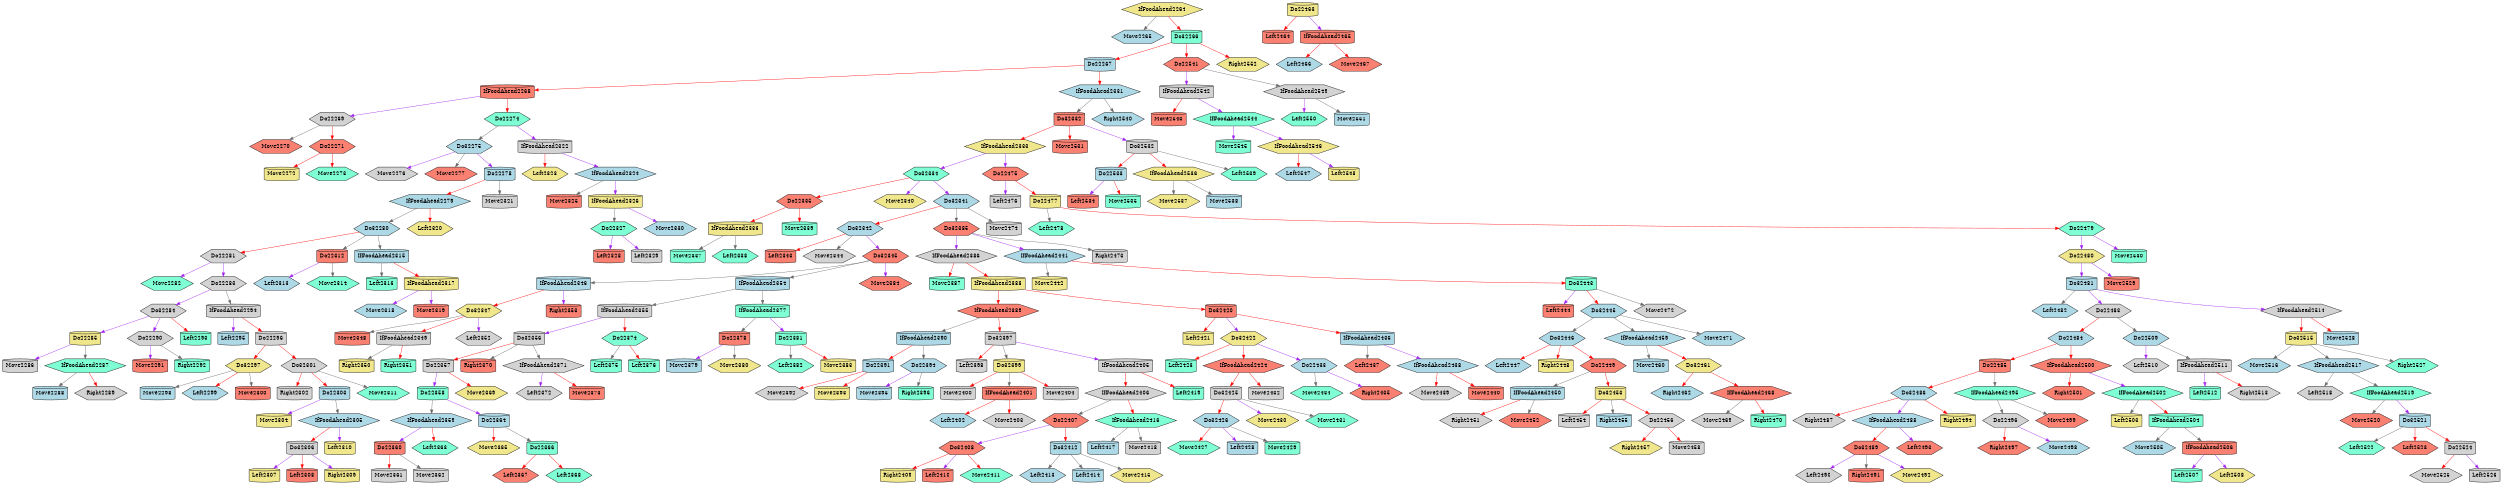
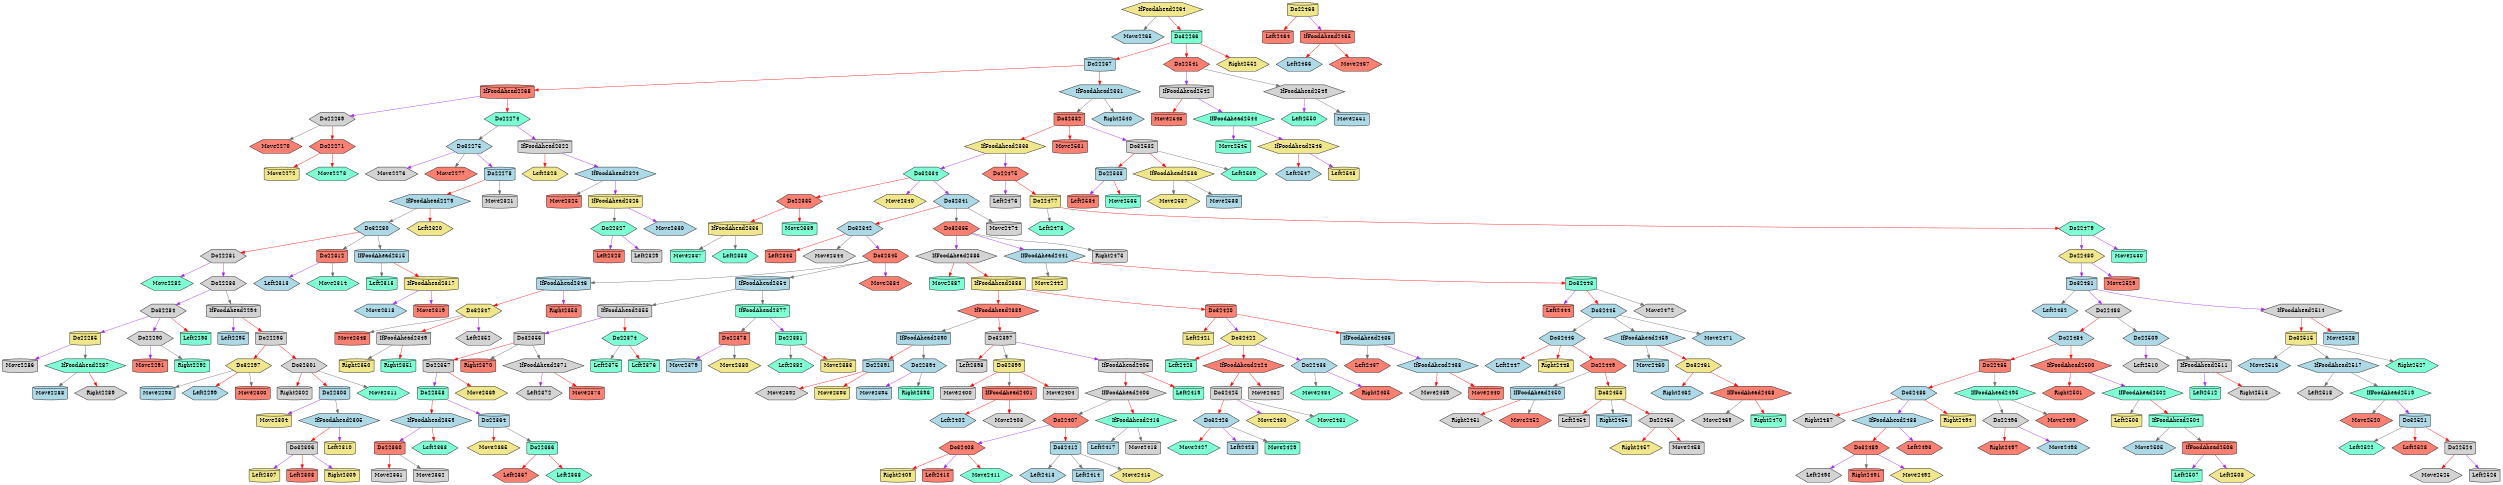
  digraph {
    node [fillcolor=lightblue shape=hexagon style=filled]
    edge [color=red]
    IfFoodAhead2264 [fillcolor=khaki]
    Move2265
    Do32266 [fillcolor=aquamarine shape=cylinder]
    Do22267 [shape=cylinder]
    Do22541 [fillcolor=salmon]
    Right2552 [fillcolor=khaki]
    Do22269 [fillcolor=lightgrey]
    Move2270 [fillcolor=salmon]
    Do22271 [fillcolor=salmon]
    Move2272 [fillcolor=khaki shape=cylinder]
    Move2273 [fillcolor=aquamarine]
    IfFoodAhead2268 [fillcolor=salmon shape=cylinder]
    Do22274 [fillcolor=aquamarine]
    Do32275
    IfFoodAhead2322 [fillcolor=lightgrey shape=cylinder]
    Move2276 [fillcolor=lightgrey]
    Move2277 [fillcolor=salmon]
    Do22278 [shape=cylinder]
    IfFoodAhead2279
    Move2321 [fillcolor=lightgrey shape=cylinder]
    Do22281 [fillcolor=lightgrey]
    Move2282 [fillcolor=aquamarine]
    Do22283 [fillcolor=lightgrey]
    Do32284 [fillcolor=lightgrey]
    IfFoodAhead2294 [fillcolor=lightgrey shape=cylinder]
    Do22285 [fillcolor=khaki shape=cylinder]
    Move2286 [fillcolor=lightgrey shape=cylinder]
    IfFoodAhead2287 [fillcolor=aquamarine]
    Move2288 [shape=cylinder]
    Right2289 [fillcolor=lightgrey]
    Do22290 [fillcolor=lightgrey]
    Left2293 [fillcolor=aquamarine shape=cylinder]
    Move2291 [fillcolor=salmon shape=cylinder]
    Right2292 [fillcolor=aquamarine shape=cylinder]
    Left2295 [shape=cylinder]
    Do22296 [fillcolor=lightgrey shape=cylinder]
    Do32297 [fillcolor=khaki]
    Do32301 [fillcolor=lightgrey]
    Move2298 [shape=cylinder]
    Left2299
    Move2300 [fillcolor=salmon shape=cylinder]
    Right2302 [fillcolor=lightgrey shape=cylinder]
    Do22303 [shape=cylinder]
    Move2311 [fillcolor=aquamarine]
    Move2304 [fillcolor=khaki shape=cylinder]
    IfFoodAhead2305
    Do32306 [fillcolor=lightgrey shape=cylinder]
    Left2310 [fillcolor=khaki shape=cylinder]
    Left2307 [fillcolor=khaki shape=cylinder]
    Left2308 [fillcolor=salmon shape=cylinder]
    Right2309 [fillcolor=khaki shape=cylinder]
    Do32280
    Do22312 [fillcolor=salmon shape=cylinder]
    IfFoodAhead2315 [shape=cylinder]
    Left2313
    Move2314 [fillcolor=aquamarine]
    Left2316 [fillcolor=aquamarine shape=cylinder]
    IfFoodAhead2317 [fillcolor=khaki shape=cylinder]
    Move2318
    Move2319 [fillcolor=salmon shape=cylinder]
    Left2320 [fillcolor=khaki]
    Left2323 [fillcolor=khaki]
    IfFoodAhead2324
    Move2325 [fillcolor=salmon shape=cylinder]
    IfFoodAhead2326 [fillcolor=khaki shape=cylinder]
    Do22327 [fillcolor=aquamarine]
    Move2330
    Left2328 [fillcolor=salmon shape=cylinder]
    Left2329 [fillcolor=lightgrey shape=cylinder]
    IfFoodAhead2331
    Do32332 [fillcolor=salmon shape=cylinder]
    Right2540
    IfFoodAhead2336 [fillcolor=khaki shape=cylinder]
    Move2337 [fillcolor=aquamarine shape=cylinder]
    Left2338 [fillcolor=aquamarine]
    Do22335 [fillcolor=salmon]
    Move2339 [fillcolor=aquamarine shape=cylinder]
    Do32334 [fillcolor=aquamarine]
    Move2340 [fillcolor=khaki]
    Do32341
    Do32342
    Do32385 [fillcolor=salmon]
    Move2474 [fillcolor=lightgrey shape=cylinder]
    Left2343 [fillcolor=salmon shape=cylinder]
    Move2344 [fillcolor=lightgrey]
    Do32345 [fillcolor=salmon]
    IfFoodAhead2346 [shape=cylinder]
    IfFoodAhead2354 [shape=cylinder]
    Move2384 [fillcolor=salmon]
    Do32347 [fillcolor=khaki]
    Move2348 [fillcolor=salmon shape=cylinder]
    IfFoodAhead2349 [fillcolor=lightgrey shape=cylinder]
    Left2352 [fillcolor=lightgrey]
    Right2350 [fillcolor=khaki shape=cylinder]
    Right2351 [fillcolor=aquamarine shape=cylinder]
    Right2353 [fillcolor=salmon shape=cylinder]
    IfFoodAhead2355 [fillcolor=lightgrey shape=cylinder]
    IfFoodAhead2377 [fillcolor=aquamarine shape=cylinder]
    Do22360 [fillcolor=salmon shape=cylinder]
    Move2361 [fillcolor=lightgrey shape=cylinder]
    Move2362 [fillcolor=lightgrey shape=cylinder]
    IfFoodAhead2359
    Left2363 [fillcolor=aquamarine]
    Do22358 [fillcolor=aquamarine shape=cylinder]
    Do22364 [shape=cylinder]
    Move2365 [fillcolor=khaki]
    Do22366 [fillcolor=aquamarine shape=cylinder]
    Left2367 [fillcolor=salmon]
    Left2368 [fillcolor=aquamarine]
    Do22357 [fillcolor=lightgrey shape=cylinder]
    Move2369 [fillcolor=khaki]
    Do32356 [fillcolor=lightgrey shape=cylinder]
    Right2370 [fillcolor=salmon shape=cylinder]
    IfFoodAhead2371 [fillcolor=lightgrey]
    Left2372 [fillcolor=lightgrey]
    Move2373 [fillcolor=salmon shape=cylinder]
    Do22374 [fillcolor=aquamarine]
    Left2375 [fillcolor=aquamarine shape=cylinder]
    Left2376 [fillcolor=aquamarine shape=cylinder]
    Do22378 [fillcolor=salmon shape=cylinder]
    Do22381 [fillcolor=aquamarine shape=cylinder]
    Move2379 [shape=cylinder]
    Move2380 [fillcolor=khaki]
    Left2382 [fillcolor=aquamarine]
    Move2383 [fillcolor=khaki shape=cylinder]
    IfFoodAhead2386 [fillcolor=lightgrey]
    IfFoodAhead2441
    Right2473 [fillcolor=lightgrey shape=cylinder]
    Move2387 [fillcolor=aquamarine shape=cylinder]
    IfFoodAhead2388 [fillcolor=khaki shape=cylinder]
    IfFoodAhead2389 [fillcolor=salmon]
    Do32420 [fillcolor=salmon shape=cylinder]
    Do22391 [shape=cylinder]
    Move2392 [fillcolor=lightgrey]
    Move2393 [fillcolor=khaki shape=cylinder]
    IfFoodAhead2390 [shape=cylinder]
    Do22394
    Move2395 [shape=cylinder]
    Right2396 [fillcolor=aquamarine shape=cylinder]
    Do32397 [fillcolor=lightgrey shape=cylinder]
    Left2398 [fillcolor=lightgrey shape=cylinder]
    Do32399 [fillcolor=khaki shape=cylinder]
    IfFoodAhead2405 [fillcolor=lightgrey shape=cylinder]
    Move2400 [fillcolor=lightgrey shape=cylinder]
    IfFoodAhead2401 [fillcolor=salmon shape=cylinder]
    Move2404 [fillcolor=lightgrey shape=cylinder]
    IfFoodAhead2406 [fillcolor=lightgrey]
    Left2419 [fillcolor=aquamarine shape=cylinder]
    Left2402
    Move2403 [fillcolor=lightgrey]
    Do32408 [fillcolor=salmon]
    Right2409 [fillcolor=khaki shape=cylinder]
    Left2410 [fillcolor=salmon shape=cylinder]
    Move2411 [fillcolor=aquamarine]
    Do22407 [fillcolor=salmon]
    Do32412 [shape=cylinder]
    Left2413
    Left2414 [shape=cylinder]
    Move2415 [fillcolor=khaki]
    IfFoodAhead2416 [fillcolor=aquamarine]
    Left2417 [shape=cylinder]
    Move2418 [fillcolor=lightgrey shape=cylinder]
    Left2421 [fillcolor=khaki shape=cylinder]
    Do32422 [fillcolor=khaki]
    IfFoodAhead2436 [shape=cylinder]
    Left2423 [fillcolor=aquamarine shape=cylinder]
    IfFoodAhead2424 [fillcolor=salmon]
    Do22433
    Left2437 [fillcolor=salmon]
    IfFoodAhead2438
    Do32425 [fillcolor=lightgrey shape=cylinder]
    Move2432 [fillcolor=lightgrey shape=cylinder]
    Move2434 [fillcolor=aquamarine]
    Right2435 [fillcolor=salmon]
    Move2427 [fillcolor=aquamarine]
    Do32426
    Left2428 [shape=cylinder]
    Move2429 [fillcolor=aquamarine shape=cylinder]
    Move2430 [fillcolor=khaki]
    Move2431 [fillcolor=aquamarine]
    Move2439 [fillcolor=lightgrey]
    Move2440 [fillcolor=salmon shape=cylinder]
    Move2442 [fillcolor=khaki shape=cylinder]
    Do32443 [fillcolor=aquamarine shape=cylinder]
    Left2444 [fillcolor=salmon shape=cylinder]
    Do32445
    Move2472 [fillcolor=lightgrey]
    Do32446
    IfFoodAhead2459
    Move2471
    Left2447
    Right2448 [fillcolor=khaki shape=cylinder]
    Do22449 [fillcolor=salmon]
    IfFoodAhead2450 [shape=cylinder]
    Do32453 [fillcolor=khaki shape=cylinder]
    Right2451 [fillcolor=lightgrey]
    Move2452 [fillcolor=salmon]
    Left2454 [fillcolor=lightgrey shape=cylinder]
    Right2455 [shape=cylinder]
    Do22456 [fillcolor=lightgrey]
    Right2457 [fillcolor=khaki]
    Move2458 [fillcolor=lightgrey shape=cylinder]
    Move2460 [shape=cylinder]
    Do32461 [fillcolor=khaki]
    Right2462
    IfFoodAhead2468 [fillcolor=salmon]
    Do22463 [fillcolor=khaki shape=cylinder]
    Left2464 [fillcolor=salmon shape=cylinder]
    IfFoodAhead2465 [fillcolor=salmon shape=cylinder]
    Move2469 [fillcolor=lightgrey]
    Right2470 [fillcolor=aquamarine shape=cylinder]
    Left2466
    Move2467 [fillcolor=salmon]
    IfFoodAhead2333 [fillcolor=khaki]
    Do22475 [fillcolor=salmon]
    Left2476 [fillcolor=lightgrey shape=cylinder]
    Do22477 [fillcolor=khaki shape=cylinder]
    Left2478 [fillcolor=aquamarine]
    Do22479 [fillcolor=aquamarine]
    Do22480 [fillcolor=khaki]
    Move2530 [fillcolor=aquamarine shape=cylinder]
    Do32481 [shape=cylinder]
    Left2482
    Do22483 [fillcolor=lightgrey]
    IfFoodAhead2514 [fillcolor=lightgrey]
    Do22484
    Do22509
    Do32515 [fillcolor=khaki shape=cylinder]
    Move2528 [shape=cylinder]
    Right2487 [fillcolor=lightgrey]
    Do32486
    IfFoodAhead2488
    Right2494 [fillcolor=khaki shape=cylinder]
    Do32489 [fillcolor=salmon]
    Left2493 [fillcolor=salmon]
    Left2490 [fillcolor=lightgrey]
    Right2491 [fillcolor=salmon shape=cylinder]
    Move2492 [fillcolor=khaki]
    Do22485 [fillcolor=salmon shape=cylinder]
    IfFoodAhead2495 [fillcolor=aquamarine]
    Do22496 [fillcolor=lightgrey]
    Move2499 [fillcolor=salmon]
    Right2497 [fillcolor=salmon]
    Move2498
    IfFoodAhead2500 [fillcolor=salmon]
    Right2501 [fillcolor=salmon]
    IfFoodAhead2502 [fillcolor=aquamarine]
    Left2503 [fillcolor=khaki shape=cylinder]
    IfFoodAhead2504 [fillcolor=aquamarine shape=cylinder]
    Move2505
    IfFoodAhead2506 [fillcolor=salmon shape=cylinder]
    Left2507 [fillcolor=aquamarine shape=cylinder]
    Left2508 [fillcolor=khaki]
    Left2510 [fillcolor=lightgrey]
    IfFoodAhead2511 [fillcolor=lightgrey shape=cylinder]
    Left2512 [fillcolor=aquamarine shape=cylinder]
    Right2513 [fillcolor=lightgrey]
    Move2516
    IfFoodAhead2517
    Right2527 [fillcolor=aquamarine]
    Left2518 [fillcolor=lightgrey]
    IfFoodAhead2519 [fillcolor=aquamarine]
    Move2520 [fillcolor=salmon]
    Do32521 [shape=cylinder]
    Left2522 [fillcolor=aquamarine]
    Left2523 [fillcolor=salmon]
    Do22524 [fillcolor=lightgrey shape=cylinder]
    Move2525 [fillcolor=lightgrey]
    Left2526 [fillcolor=lightgrey shape=cylinder]
    Move2529 [fillcolor=salmon shape=cylinder]
    Move2531 [fillcolor=salmon shape=cylinder]
    Do32532 [fillcolor=lightgrey shape=cylinder]
    Do22533 [shape=cylinder]
    IfFoodAhead2536 [fillcolor=khaki]
    Left2539 [fillcolor=aquamarine]
    Left2534 [fillcolor=salmon shape=cylinder]
    Move2535 [fillcolor=aquamarine shape=cylinder]
    Move2537 [fillcolor=khaki]
    Move2538 [shape=cylinder]
    IfFoodAhead2542 [fillcolor=lightgrey shape=cylinder]
    IfFoodAhead2549 [fillcolor=lightgrey]
    Move2543 [fillcolor=salmon shape=cylinder]
    IfFoodAhead2544 [fillcolor=aquamarine]
    Move2545 [fillcolor=aquamarine shape=cylinder]
    IfFoodAhead2546 [fillcolor=khaki]
    Left2547
    Left2548 [fillcolor=khaki shape=cylinder]
    Left2550 [fillcolor=aquamarine]
    Move2551 [shape=cylinder]
    IfFoodAhead2264 -> Move2265 [color=gray40]
    IfFoodAhead2264 -> Do32266
    Do32266 -> Do22267
    Do32266 -> Do22541
    Do32266 -> Right2552
    Do22267 -> IfFoodAhead2268
    Do22267 -> IfFoodAhead2331
    Do22541 -> IfFoodAhead2542 [color=purple]
    Do22541 -> IfFoodAhead2549 [color=gray40]
    Do22269 -> Move2270 [color=gray40]
    Do22269 -> Do22271
    Do22271 -> Move2272
    Do22271 -> Move2273
    IfFoodAhead2268 -> Do22269 [color=purple]
    IfFoodAhead2268 -> Do22274
    Do22274 -> Do32275 [color=gray40]
    Do22274 -> IfFoodAhead2322 [color=purple]
    Do32275 -> Move2276 [color=purple]
    Do32275 -> Move2277 [color=gray40]
    Do32275 -> Do22278 [color=purple]
    IfFoodAhead2322 -> Left2323
    IfFoodAhead2322 -> IfFoodAhead2324 [color=purple]
    Do22278 -> IfFoodAhead2279
    Do22278 -> Move2321 [color=gray40]
    IfFoodAhead2279 -> Do32280 [color=gray40]
    IfFoodAhead2279 -> Left2320
    Do22281 -> Move2282 [color=purple]
    Do22281 -> Do22283 [color=purple]
    Do22283 -> Do32284 [color=purple]
    Do22283 -> IfFoodAhead2294 [color=gray40]
    Do32284 -> Do22285 [color=purple]
    Do32284 -> Do22290 [color=purple]
    Do32284 -> Left2293
    IfFoodAhead2294 -> Left2295 [color=purple]
    IfFoodAhead2294 -> Do22296
    Do22285 -> Move2286 [color=purple]
    Do22285 -> IfFoodAhead2287 [color=gray40]
    IfFoodAhead2287 -> Move2288 [color=gray40]
    IfFoodAhead2287 -> Right2289
    Do22290 -> Move2291 [color=purple]
    Do22290 -> Right2292 [color=gray40]
    Do22296 -> Do32297
    Do22296 -> Do32301
    Do32297 -> Move2298 [color=gray40]
    Do32297 -> Left2299
    Do32297 -> Move2300 [color=gray40]
    Do32301 -> Right2302
    Do32301 -> Do22303
    Do32301 -> Move2311 [color=gray40]
    Do22303 -> Move2304 [color=purple]
    Do22303 -> IfFoodAhead2305 [color=gray40]
    IfFoodAhead2305 -> Do32306
    IfFoodAhead2305 -> Left2310 [color=purple]
    Do32306 -> Left2307 [color=purple]
    Do32306 -> Left2308
    Do32306 -> Right2309 [color=purple]
    Do32280 -> Do22281
    Do32280 -> Do22312 [color=gray40]
    Do32280 -> IfFoodAhead2315 [color=gray40]
    Do22312 -> Left2313 [color=purple]
    Do22312 -> Move2314 [color=gray40]
    IfFoodAhead2315 -> Left2316 [color=gray40]
    IfFoodAhead2315 -> IfFoodAhead2317
    IfFoodAhead2317 -> Move2318 [color=purple]
    IfFoodAhead2317 -> Move2319 [color=purple]
    IfFoodAhead2324 -> Move2325 [color=gray40]
    IfFoodAhead2324 -> IfFoodAhead2326 [color=purple]
    IfFoodAhead2326 -> Do22327 [color=gray40]
    IfFoodAhead2326 -> Move2330 [color=purple]
    Do22327 -> Left2328 [color=purple]
    Do22327 -> Left2329 [color=purple]
    IfFoodAhead2331 -> Do32332 [color=gray40]
    IfFoodAhead2331 -> Right2540 [color=gray40]
    Do32332 -> IfFoodAhead2333
    Do32332 -> Move2531
    Do32332 -> Do32532 [color=purple]
    IfFoodAhead2336 -> Move2337 [color=gray40]
    IfFoodAhead2336 -> Left2338 [color=gray40]
    Do22335 -> IfFoodAhead2336
    Do22335 -> Move2339
    Do32334 -> Do22335
    Do32334 -> Move2340 [color=purple]
    Do32334 -> Do32341 [color=purple]
    Do32341 -> Do32342
    Do32341 -> Do32385 [color=gray40]
    Do32341 -> Move2474 [color=gray40]
    Do32342 -> Left2343
    Do32342 -> Move2344 [color=gray40]
    Do32342 -> Do32345 [color=purple]
    Do32385 -> IfFoodAhead2386 [color=purple]
    Do32385 -> IfFoodAhead2441 [color=purple]
    Do32385 -> Right2473 [color=gray40]
    Do32345 -> IfFoodAhead2346 [color=gray40]
    Do32345 -> IfFoodAhead2354 [color=gray40]
    Do32345 -> Move2384 [color=purple]
    IfFoodAhead2346 -> Do32347
    IfFoodAhead2346 -> Right2353 [color=purple]
    IfFoodAhead2354 -> IfFoodAhead2355 [color=gray40]
    IfFoodAhead2354 -> IfFoodAhead2377 [color=gray40]
    Do32347 -> Move2348 [color=gray40]
    Do32347 -> IfFoodAhead2349
    Do32347 -> Left2352 [color=purple]
    IfFoodAhead2349 -> Right2350 [color=gray40]
    IfFoodAhead2349 -> Right2351
    IfFoodAhead2355 -> Do32356 [color=purple]
    IfFoodAhead2355 -> Do22374
    IfFoodAhead2377 -> Do22378 [color=gray40]
    IfFoodAhead2377 -> Do22381 [color=purple]
    Do22360 -> Move2361
    Do22360 -> Move2362 [color=gray40]
    IfFoodAhead2359 -> Do22360 [color=purple]
    IfFoodAhead2359 -> Left2363
-   Do22358 -> IfFoodAhead2359 [color=gray40]
+   Do22358 -> IfFoodAhead2359
    Do22358 -> Do22364 [color=purple]
    Do22364 -> Move2365
    Do22364 -> Do22366 [color=gray40]
    Do22366 -> Left2367
    Do22366 -> Left2368
    Do22357 -> Do22358 [color=purple]
    Do22357 -> Move2369
    Do32356 -> Do22357
    Do32356 -> Right2370 [color=gray40]
    Do32356 -> IfFoodAhead2371 [color=gray40]
    IfFoodAhead2371 -> Left2372 [color=purple]
    IfFoodAhead2371 -> Move2373
    Do22374 -> Left2375 [color=gray40]
    Do22374 -> Left2376
    Do22378 -> Move2379 [color=purple]
    Do22378 -> Move2380 [color=gray40]
    Do22381 -> Left2382 [color=gray40]
    Do22381 -> Move2383
    IfFoodAhead2386 -> Move2387
    IfFoodAhead2386 -> IfFoodAhead2388
    IfFoodAhead2441 -> Move2442 [color=gray40]
    IfFoodAhead2441 -> Do32443
    IfFoodAhead2388 -> IfFoodAhead2389
    IfFoodAhead2388 -> Do32420
    IfFoodAhead2389 -> IfFoodAhead2390 [color=gray40]
    IfFoodAhead2389 -> Do32397
    Do32420 -> Left2421
    Do32420 -> Do32422 [color=purple]
    Do32420 -> IfFoodAhead2436
    Do22391 -> Move2392
    Do22391 -> Move2393
    IfFoodAhead2390 -> Do22391
    IfFoodAhead2390 -> Do22394 [color=gray40]
    Do22394 -> Move2395 [color=purple]
    Do22394 -> Right2396 [color=gray40]
    Do32397 -> Left2398
    Do32397 -> Do32399 [color=gray40]
    Do32397 -> IfFoodAhead2405 [color=purple]
    Do32399 -> Move2400
    Do32399 -> IfFoodAhead2401 [color=gray40]
    Do32399 -> Move2404
    IfFoodAhead2405 -> IfFoodAhead2406
    IfFoodAhead2405 -> Left2419
    IfFoodAhead2401 -> Left2402
    IfFoodAhead2401 -> Move2403
    IfFoodAhead2406 -> Do22407 [color=gray40]
    IfFoodAhead2406 -> IfFoodAhead2416
    Do32408 -> Right2409
    Do32408 -> Left2410 [color=purple]
    Do32408 -> Move2411
    Do22407 -> Do32408 [color=purple]
    Do22407 -> Do32412
    Do32412 -> Left2413 [color=gray40]
    Do32412 -> Left2414 [color=gray40]
    Do32412 -> Move2415 [color=gray40]
    IfFoodAhead2416 -> Left2417 [color=gray40]
    IfFoodAhead2416 -> Move2418 [color=gray40]
    Do32422 -> Left2423
    Do32422 -> IfFoodAhead2424
    Do32422 -> Do22433 [color=purple]
    IfFoodAhead2436 -> Left2437 [color=gray40]
    IfFoodAhead2436 -> IfFoodAhead2438 [color=purple]
    IfFoodAhead2424 -> Do32425
    IfFoodAhead2424 -> Move2432
    Do22433 -> Move2434 [color=gray40]
    Do22433 -> Right2435 [color=purple]
    IfFoodAhead2438 -> Move2439
    IfFoodAhead2438 -> Move2440
    Do32425 -> Do32426
    Do32425 -> Move2430 [color=purple]
    Do32425 -> Move2431 [color=gray40]
    Do32426 -> Move2427
    Do32426 -> Left2428 [color=purple]
    Do32426 -> Move2429 [color=gray40]
    Do32443 -> Left2444 [color=purple]
    Do32443 -> Do32445
    Do32443 -> Move2472 [color=gray40]
    Do32445 -> Do32446 [color=gray40]
    Do32445 -> IfFoodAhead2459 [color=gray40]
    Do32445 -> Move2471 [color=gray40]
    Do32446 -> Left2447
    Do32446 -> Right2448
    Do32446 -> Do22449
    IfFoodAhead2459 -> Move2460 [color=gray40]
    IfFoodAhead2459 -> Do32461
    Do22449 -> IfFoodAhead2450 [color=gray40]
    Do22449 -> Do32453
    IfFoodAhead2450 -> Right2451
    IfFoodAhead2450 -> Move2452 [color=gray40]
    Do32453 -> Left2454
    Do32453 -> Right2455 [color=gray40]
    Do32453 -> Do22456
    Do22456 -> Right2457
    Do22456 -> Move2458
    Do32461 -> Right2462
    Do32461 -> IfFoodAhead2468
    IfFoodAhead2468 -> Move2469 [color=gray40]
    IfFoodAhead2468 -> Right2470
    Do22463 -> Left2464
    Do22463 -> IfFoodAhead2465 [color=purple]
    IfFoodAhead2465 -> Left2466
    IfFoodAhead2465 -> Move2467
    IfFoodAhead2333 -> Do32334 [color=purple]
    IfFoodAhead2333 -> Do22475 [color=purple]
    Do22475 -> Left2476 [color=purple]
    Do22475 -> Do22477
    Do22477 -> Left2478 [color=gray40]
    Do22477 -> Do22479
    Do22479 -> Do22480 [color=purple]
    Do22479 -> Move2530 [color=purple]
    Do22480 -> Do32481 [color=purple]
    Do22480 -> Move2529 [color=purple]
    Do32481 -> Left2482 [color=gray40]
    Do32481 -> Do22483 [color=purple]
    Do32481 -> IfFoodAhead2514 [color=purple]
    Do22483 -> Do22484
    Do22483 -> Do22509 [color=gray40]
    IfFoodAhead2514 -> Do32515
    IfFoodAhead2514 -> Move2528
    Do22484 -> Do22485
    Do22484 -> IfFoodAhead2500
    Do22509 -> Left2510 [color=purple]
    Do22509 -> IfFoodAhead2511 [color=gray40]
    Do32515 -> Move2516 [color=gray40]
    Do32515 -> IfFoodAhead2517 [color=gray40]
    Do32515 -> Right2527 [color=gray40]
    Do32486 -> Right2487
    Do32486 -> IfFoodAhead2488 [color=purple]
    Do32486 -> Right2494
    IfFoodAhead2488 -> Do32489
    IfFoodAhead2488 -> Left2493 [color=purple]
    Do32489 -> Left2490 [color=purple]
    Do32489 -> Right2491 [color=gray40]
    Do32489 -> Move2492 [color=purple]
    Do22485 -> Do32486
    Do22485 -> IfFoodAhead2495 [color=gray40]
    IfFoodAhead2495 -> Do22496 [color=gray40]
    IfFoodAhead2495 -> Move2499 [color=gray40]
    Do22496 -> Right2497
    Do22496 -> Move2498 [color=purple]
    IfFoodAhead2500 -> Right2501
    IfFoodAhead2500 -> IfFoodAhead2502 [color=purple]
    IfFoodAhead2502 -> Left2503 [color=gray40]
    IfFoodAhead2502 -> IfFoodAhead2504
    IfFoodAhead2504 -> Move2505 [color=gray40]
    IfFoodAhead2504 -> IfFoodAhead2506 [color=gray40]
    IfFoodAhead2506 -> Left2507 [color=purple]
    IfFoodAhead2506 -> Left2508 [color=purple]
    IfFoodAhead2511 -> Left2512 [color=purple]
    IfFoodAhead2511 -> Right2513
    IfFoodAhead2517 -> Left2518 [color=gray40]
    IfFoodAhead2517 -> IfFoodAhead2519 [color=gray40]
    IfFoodAhead2519 -> Move2520 [color=gray40]
    IfFoodAhead2519 -> Do32521 [color=purple]
    Do32521 -> Left2522 [color=gray40]
    Do32521 -> Left2523
    Do32521 -> Do22524
    Do22524 -> Move2525
    Do22524 -> Left2526 [color=purple]
    Do32532 -> Do22533
    Do32532 -> IfFoodAhead2536
    Do32532 -> Left2539 [color=gray40]
    Do22533 -> Left2534 [color=purple]
    Do22533 -> Move2535
    IfFoodAhead2536 -> Move2537 [color=gray40]
    IfFoodAhead2536 -> Move2538 [color=gray40]
    IfFoodAhead2542 -> Move2543
    IfFoodAhead2542 -> IfFoodAhead2544 [color=purple]
    IfFoodAhead2549 -> Left2550 [color=purple]
    IfFoodAhead2549 -> Move2551 [color=gray40]
    IfFoodAhead2544 -> Move2545 [color=purple]
    IfFoodAhead2544 -> IfFoodAhead2546 [color=purple]
    IfFoodAhead2546 -> Left2547
    IfFoodAhead2546 -> Left2548 [color=purple]
  }
